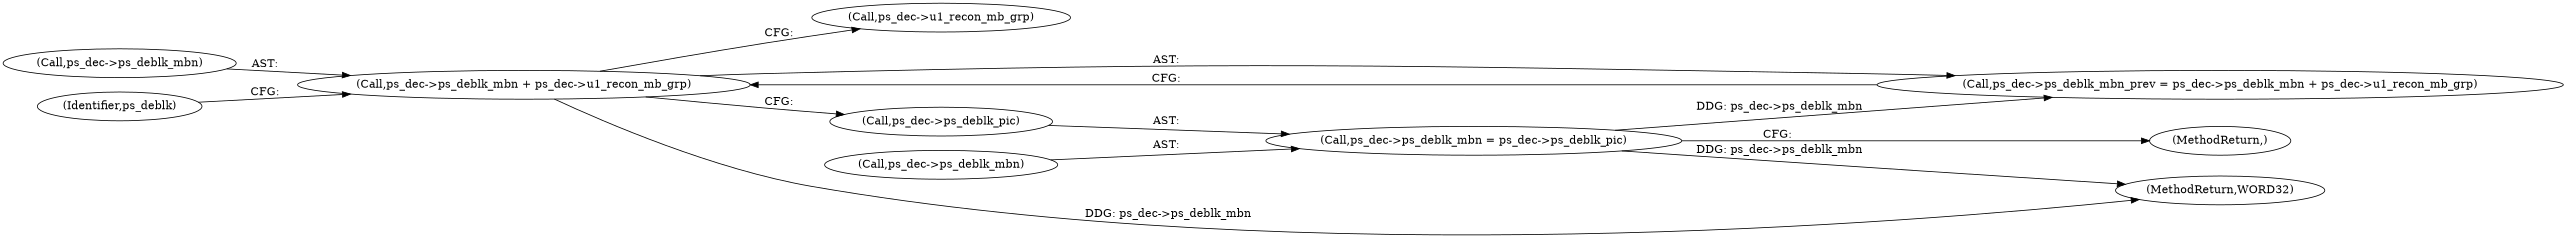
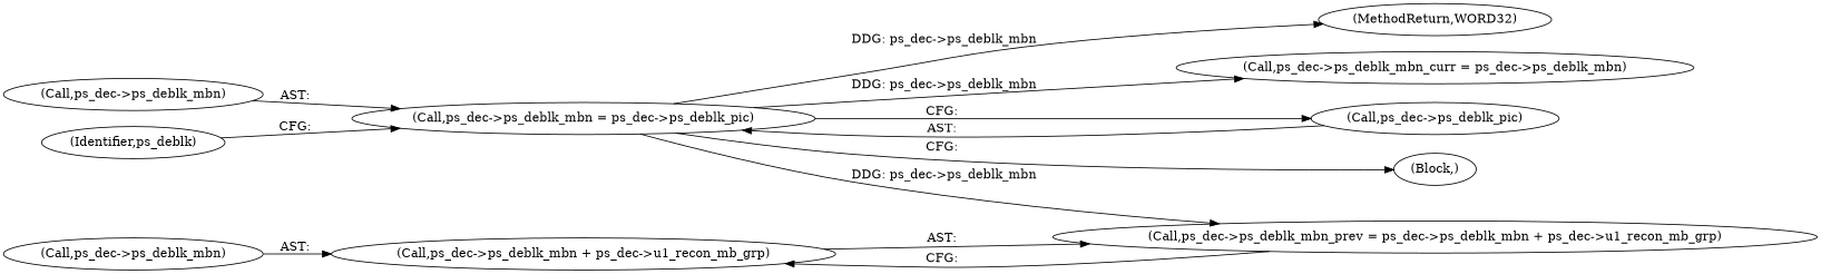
  digraph {
    rankdir=LR
    n1 [label="(Call,ps_dec->ps_deblk_mbn + ps_dec->u1_recon_mb_grp)"]
-   n2 [label="(Call,ps_dec->u1_recon_mb_grp)"]
    n3 [label="(Call,ps_dec->ps_deblk_mbn_prev = ps_dec->ps_deblk_mbn + ps_dec->u1_recon_mb_grp)"]
    n4 [label="(MethodReturn,WORD32)"]
    n5 [label="(Call,ps_dec->ps_deblk_mbn = ps_dec->ps_deblk_pic)"]
+   n6 [label="(Call,ps_dec->ps_deblk_mbn_curr = ps_dec->ps_deblk_mbn)"]
    n7 [label="(Call,ps_dec->ps_deblk_pic)"]
-   n8 [label="(MethodReturn,)"]
+   n8 [label="(Block,)"]
    n9 [label="(Call,ps_dec->ps_deblk_mbn)"]
    n10 [label="(Call,ps_dec->ps_deblk_mbn)"]
    n11 [label="(Identifier,ps_deblk)"]
-   n1 -> n2 [label="CFG: "]
    n1 -> n3 [label="AST: "]
-   n1 -> n4 [label="DDG: ps_dec->ps_deblk_mbn"]
    n3 -> n1 [label="CFG: "]
    n5 -> n3 [label="DDG: ps_dec->ps_deblk_mbn"]
    n5 -> n4 [label="DDG: ps_dec->ps_deblk_mbn"]
-   n1 -> n7 [label="CFG: "]
+   n5 -> n6 [label="DDG: ps_dec->ps_deblk_mbn"]
+   n5 -> n7 [label="CFG: "]
    n5 -> n8 [label="CFG: "]
    n7 -> n5 [label="AST: "]
    n9 -> n5 [label="AST: "]
    n10 -> n1 [label="AST: "]
-   n11 -> n1 [label="CFG: "]
+   n11 -> n5 [label="CFG: "]
  }
